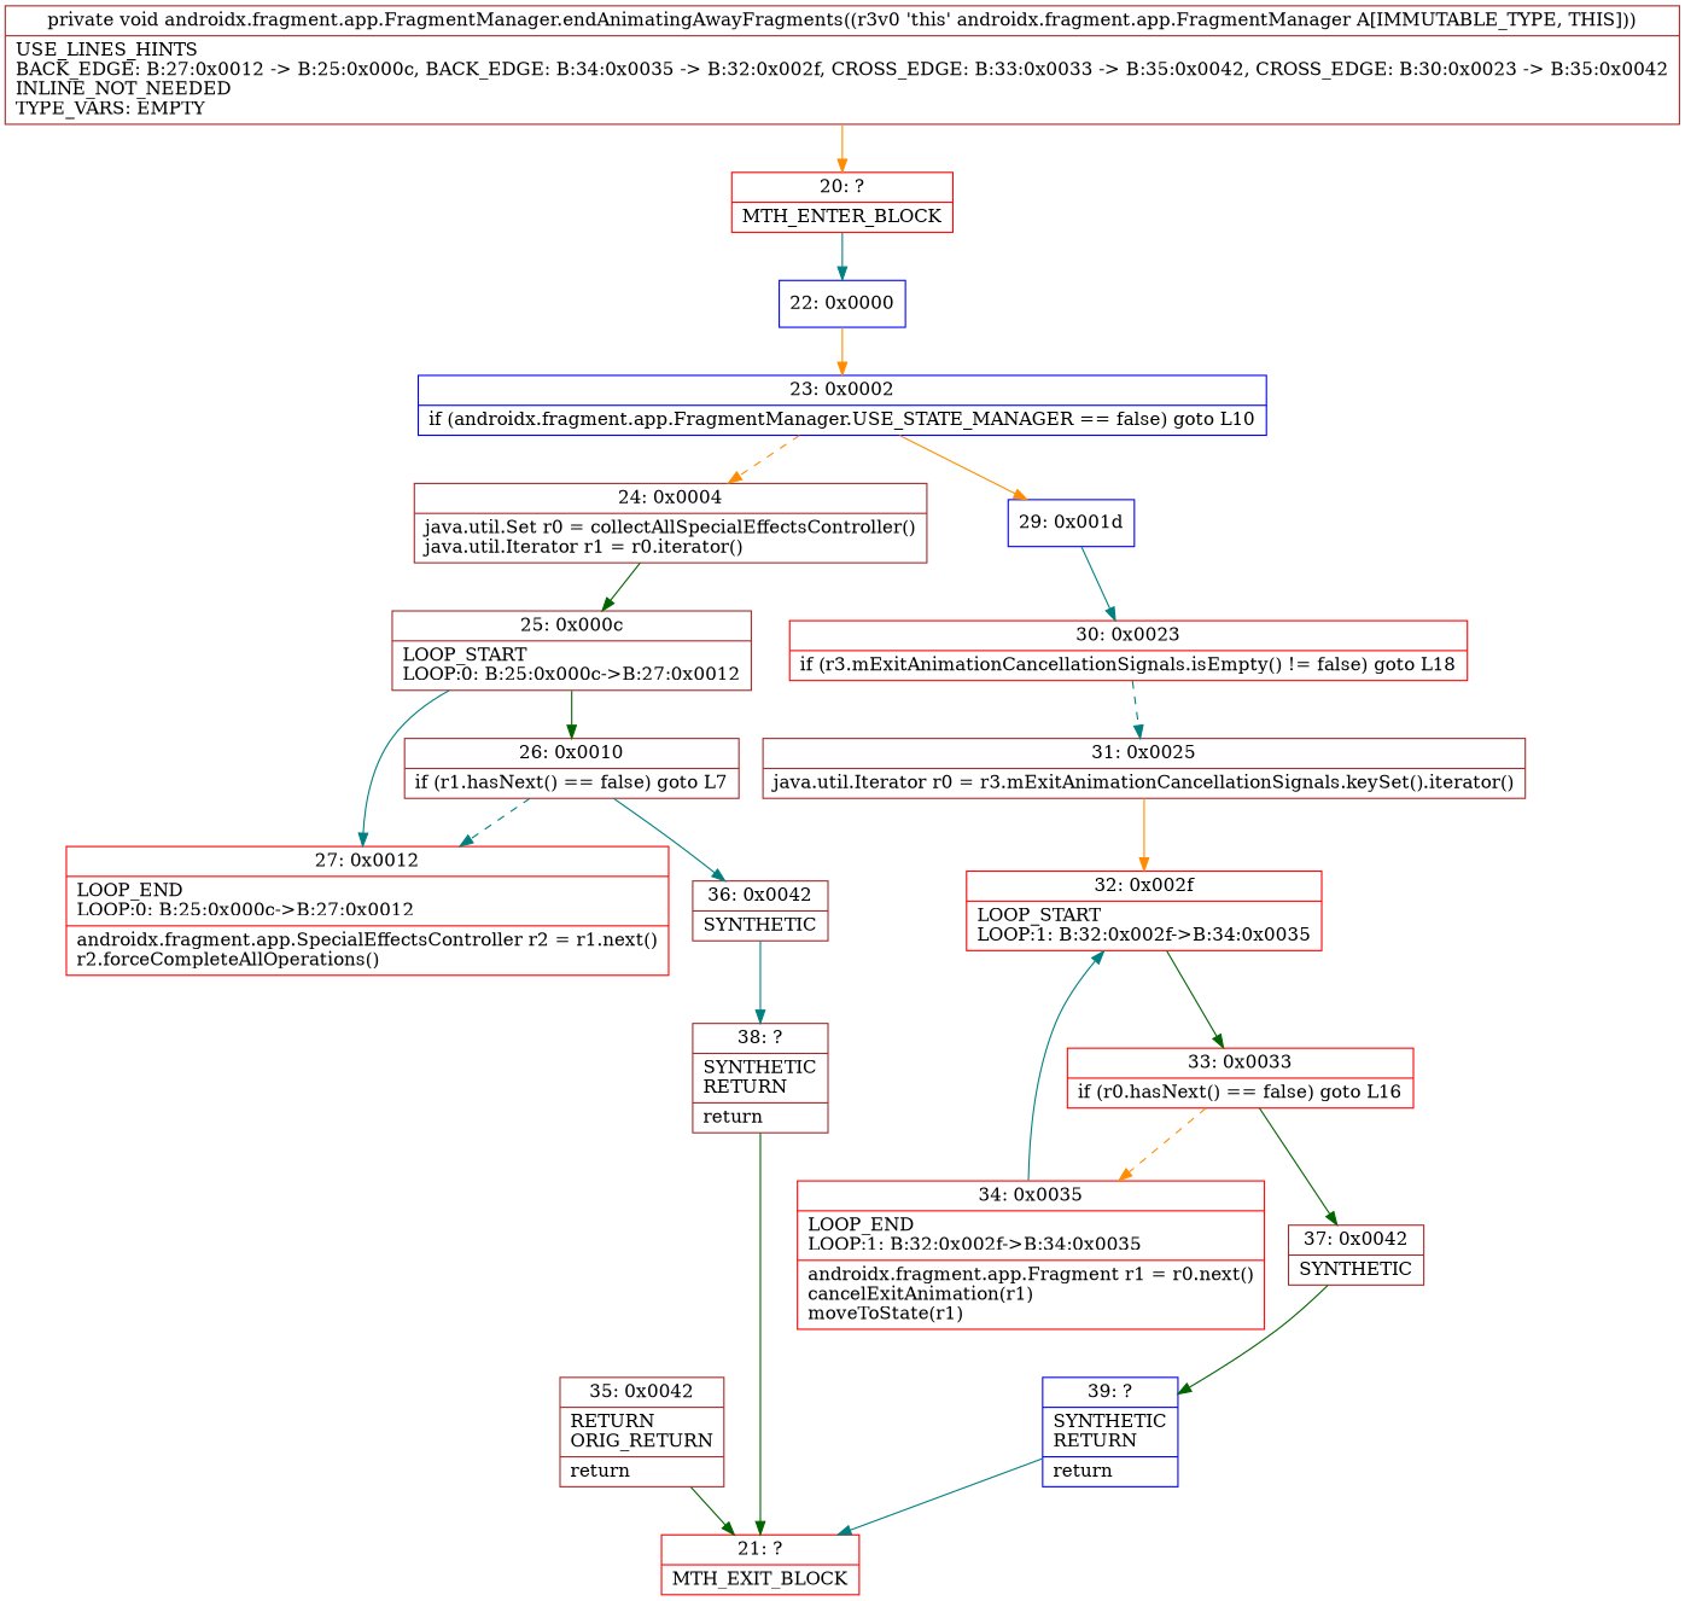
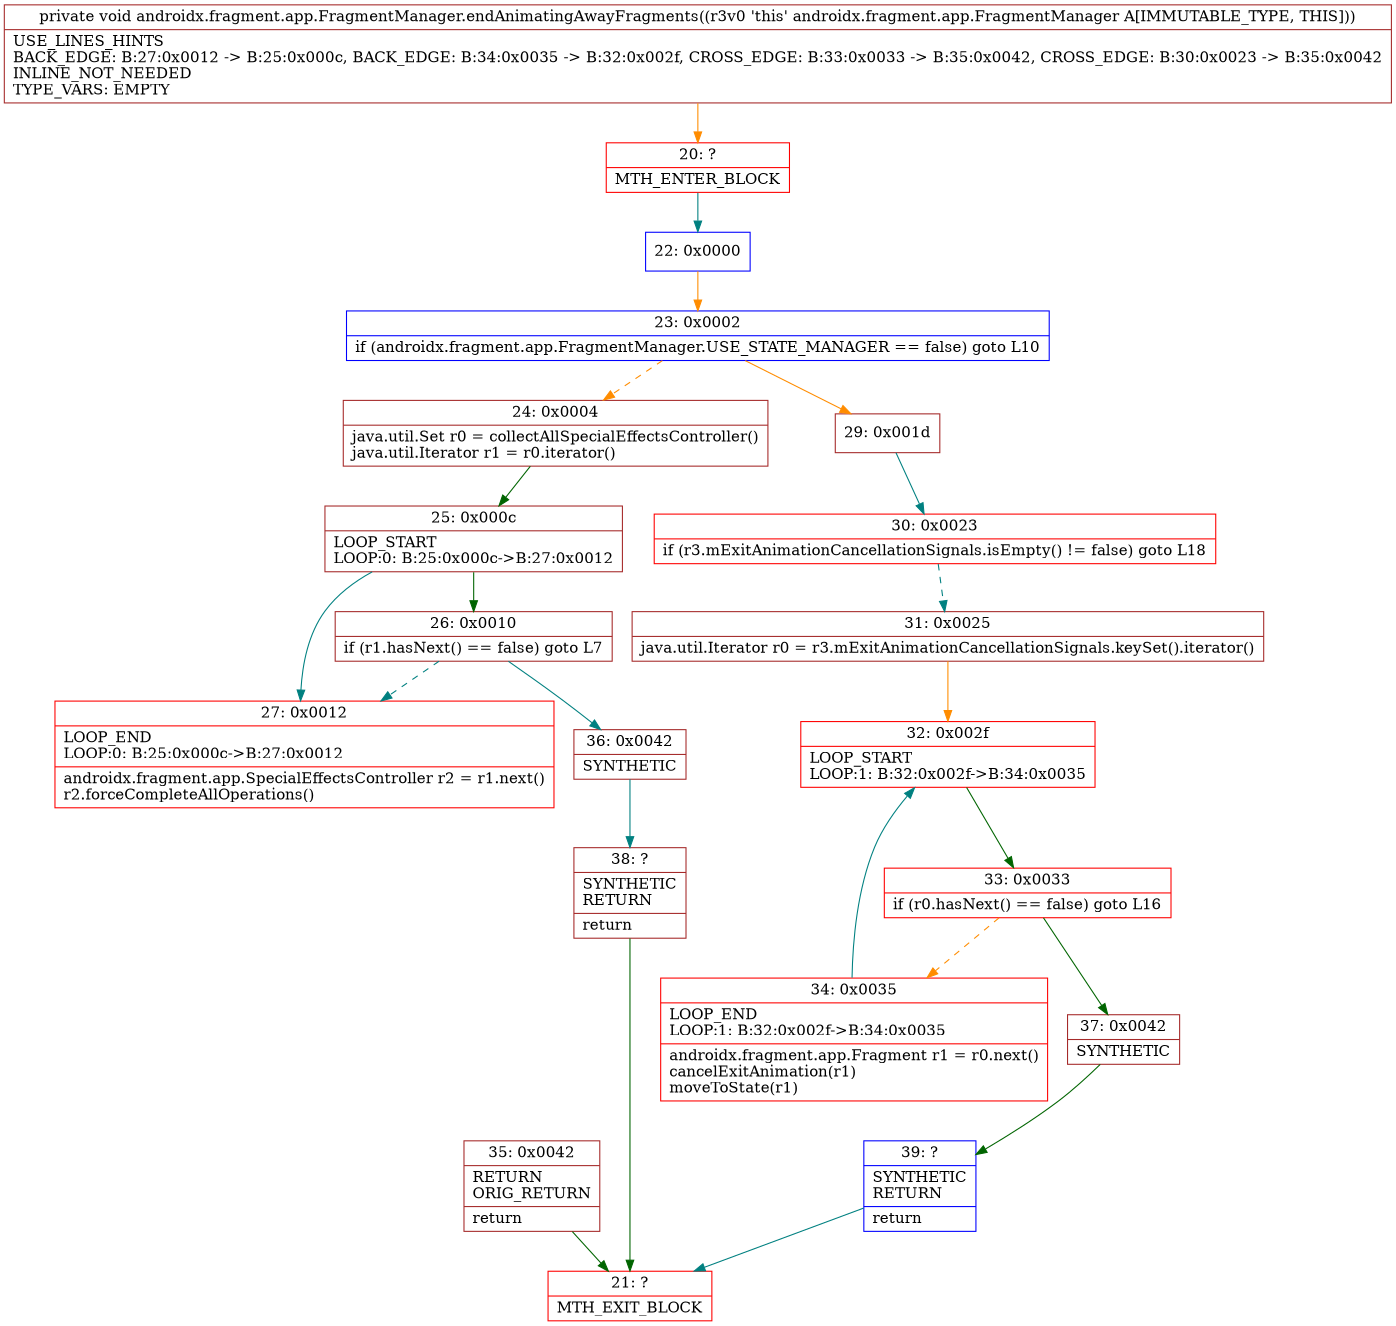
  digraph {
    node [color=brown shape=record]
    edge [color=teal]
    n1 [color=red label="{20\:\ ?|MTH_ENTER_BLOCK\l}"]
    n2 [color=blue label="{22\:\ 0x0000}"]
    n3 [color=blue label="{23\:\ 0x0002|if (androidx.fragment.app.FragmentManager.USE_STATE_MANAGER == false) goto L10\l}"]
    n4 [label="{24\:\ 0x0004|java.util.Set r0 = collectAllSpecialEffectsController()\ljava.util.Iterator r1 = r0.iterator()\l}"]
-   n5 [color=blue label="{29\:\ 0x001d}"]
+   n5 [label="{29\:\ 0x001d}"]
    n6 [label="{25\:\ 0x000c|LOOP_START\lLOOP:0: B:25:0x000c\-\>B:27:0x0012\l}"]
    n7 [color=red label="{30\:\ 0x0023|if (r3.mExitAnimationCancellationSignals.isEmpty() != false) goto L18\l}"]
    n8 [label="{26\:\ 0x0010|if (r1.hasNext() == false) goto L7\l}"]
    n9 [color=red label="{27\:\ 0x0012|LOOP_END\lLOOP:0: B:25:0x000c\-\>B:27:0x0012\l|androidx.fragment.app.SpecialEffectsController r2 = r1.next()\lr2.forceCompleteAllOperations()\l}"]
    n10 [label="{36\:\ 0x0042|SYNTHETIC\l}"]
    n11 [label="{38\:\ ?|SYNTHETIC\lRETURN\l|return\l}"]
    n12 [color=red label="{21\:\ ?|MTH_EXIT_BLOCK\l}"]
    n13 [label="{31\:\ 0x0025|java.util.Iterator r0 = r3.mExitAnimationCancellationSignals.keySet().iterator()\l}"]
    n14 [color=red label="{32\:\ 0x002f|LOOP_START\lLOOP:1: B:32:0x002f\-\>B:34:0x0035\l}"]
    n15 [label="{35\:\ 0x0042|RETURN\lORIG_RETURN\l|return\l}"]
    n16 [color=red label="{33\:\ 0x0033|if (r0.hasNext() == false) goto L16\l}"]
    n17 [color=red label="{34\:\ 0x0035|LOOP_END\lLOOP:1: B:32:0x002f\-\>B:34:0x0035\l|androidx.fragment.app.Fragment r1 = r0.next()\lcancelExitAnimation(r1)\lmoveToState(r1)\l}"]
    n18 [label="{37\:\ 0x0042|SYNTHETIC\l}"]
    n19 [color=blue label="{39\:\ ?|SYNTHETIC\lRETURN\l|return\l}"]
    n20 [label="{private void androidx.fragment.app.FragmentManager.endAnimatingAwayFragments((r3v0 'this' androidx.fragment.app.FragmentManager A[IMMUTABLE_TYPE, THIS]))  | USE_LINES_HINTS\lBACK_EDGE: B:27:0x0012 \-\> B:25:0x000c, BACK_EDGE: B:34:0x0035 \-\> B:32:0x002f, CROSS_EDGE: B:33:0x0033 \-\> B:35:0x0042, CROSS_EDGE: B:30:0x0023 \-\> B:35:0x0042\lINLINE_NOT_NEEDED\lTYPE_VARS: EMPTY\l}"]
    n1 -> n2
    n2 -> n3 [color=darkorange]
    n3 -> n4 [color=darkorange style=dashed]
    n3 -> n5 [color=darkorange]
    n4 -> n6 [color=darkgreen]
    n5 -> n7
    n6 -> n8 [color=darkgreen]
    n6 -> n9
    n7 -> n13 [style=dashed]
    n8 -> n9 [style=dashed]
    n8 -> n10
    n10 -> n11
    n11 -> n12 [color=darkgreen]
    n13 -> n14 [color=darkorange]
    n14 -> n16 [color=darkgreen]
    n15 -> n12 [color=darkgreen]
    n16 -> n17 [color=darkorange style=dashed]
    n16 -> n18 [color=darkgreen]
    n17 -> n14
    n18 -> n19 [color=darkgreen]
    n19 -> n12
    n20 -> n1 [color=darkorange]
  }
